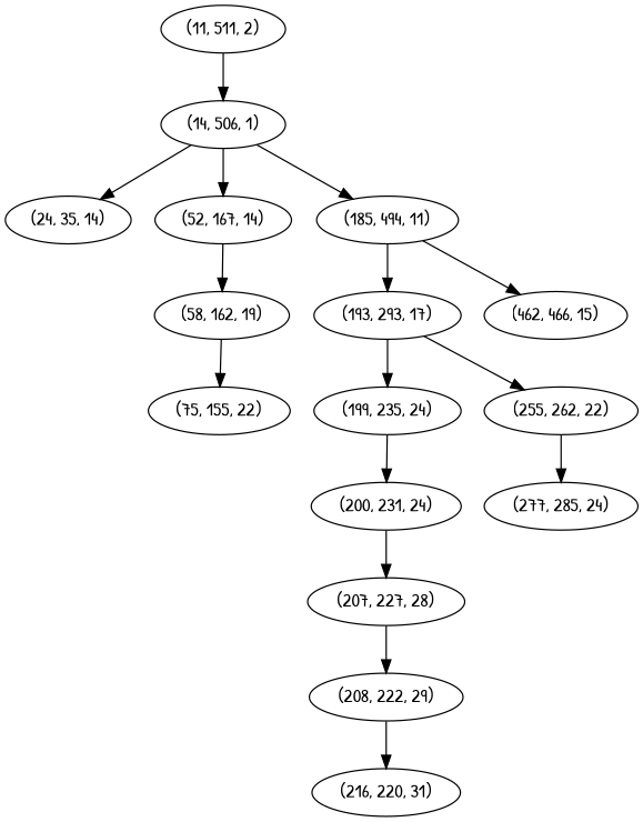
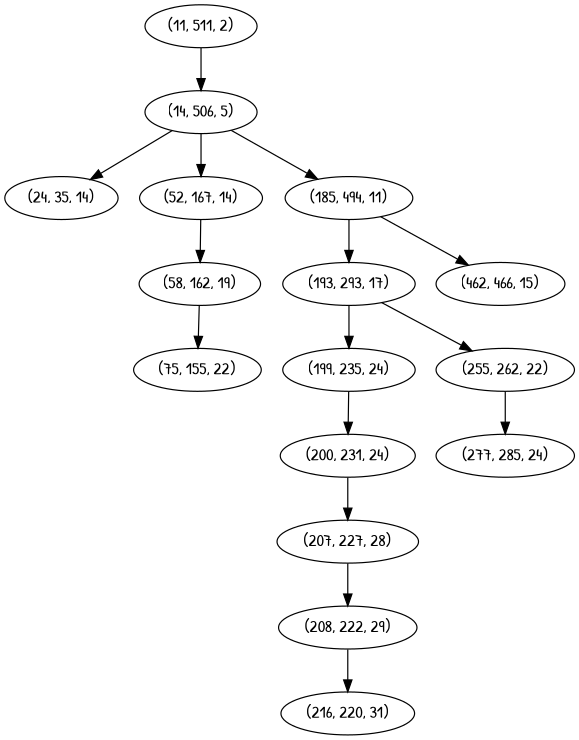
  digraph {
    fontname="Patrick Hand"
    node [fontname="Patrick Hand"]
    edge [fontname="Patrick Hand"]
    "(11, 511, 2)"
-   "(14, 506, 5)" [label="(14, 506, 1)"]
+   "(14, 506, 5)"
    "(24, 35, 14)"
    "(52, 167, 14)"
    "(185, 494, 11)"
    "(58, 162, 19)"
    "(193, 293, 17)"
    "(462, 466, 15)"
    "(75, 155, 22)"
    n10 [label="(199, 235, 24)"]
    "(255, 262, 22)"
    "(200, 231, 24)"
    "(277, 285, 24)"
    "(207, 227, 28)"
    "(208, 222, 29)"
    "(216, 220, 31)"
    "(11, 511, 2)" -> "(14, 506, 5)"
    "(14, 506, 5)" -> "(24, 35, 14)"
    "(14, 506, 5)" -> "(52, 167, 14)"
    "(14, 506, 5)" -> "(185, 494, 11)"
    "(52, 167, 14)" -> "(58, 162, 19)"
    "(185, 494, 11)" -> "(193, 293, 17)"
    "(185, 494, 11)" -> "(462, 466, 15)"
    "(58, 162, 19)" -> "(75, 155, 22)"
    "(193, 293, 17)" -> n10
    "(193, 293, 17)" -> "(255, 262, 22)"
    n10 -> "(200, 231, 24)"
    "(255, 262, 22)" -> "(277, 285, 24)"
    "(200, 231, 24)" -> "(207, 227, 28)"
    "(207, 227, 28)" -> "(208, 222, 29)"
    "(208, 222, 29)" -> "(216, 220, 31)"
  }
